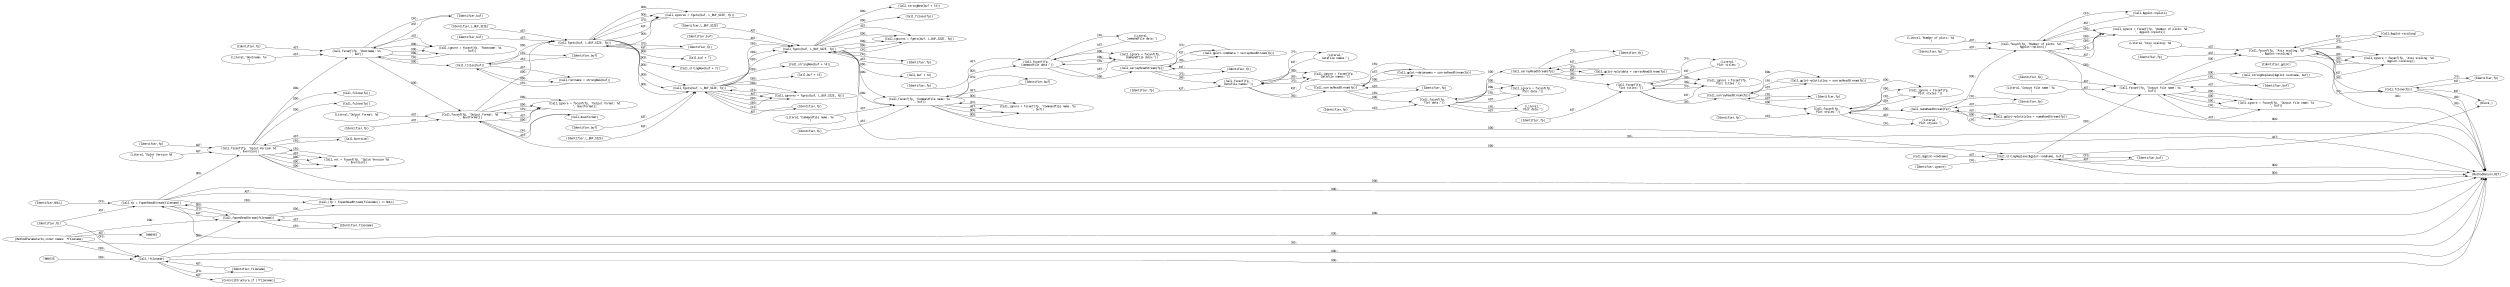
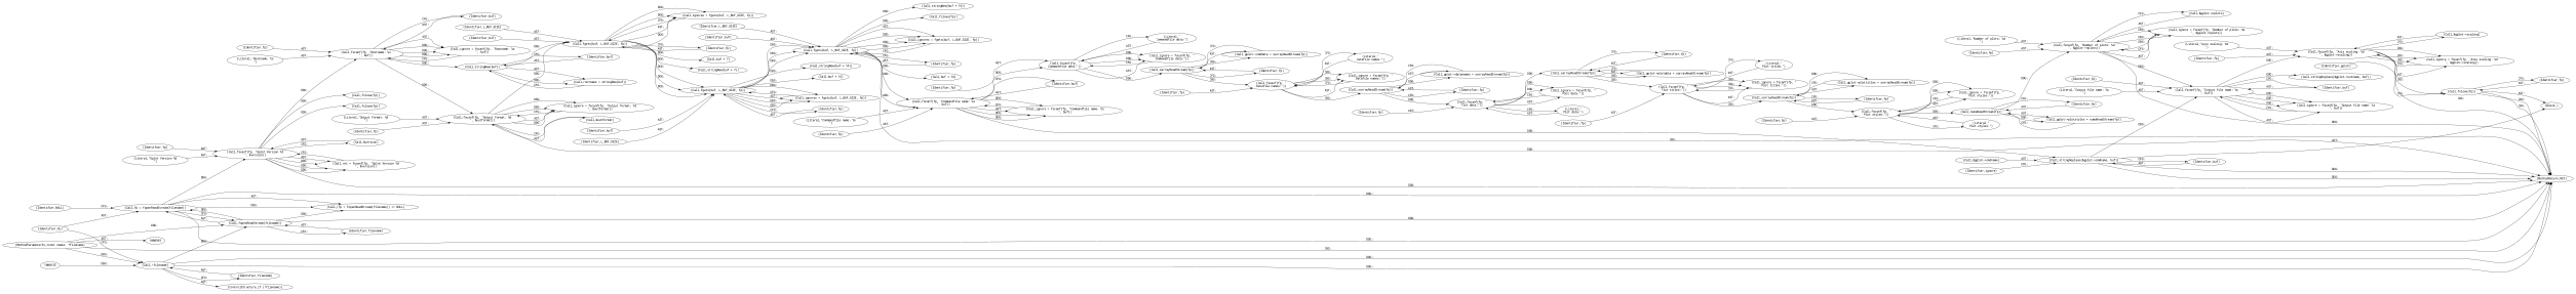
  digraph {
    fontname="Roboto Mono"
    rankdir=LR
    node [fontname="Roboto Mono"]
    edge [fontname="Roboto Mono"]
    n1 [label="(Call,fclose(fp))"]
    n2 [label="(Block,)"]
    n3 [label="(MethodReturn,RET)"]
    n4 [label="(Identifier,fp)"]
    n5 [label="(Call,fscanf(fp, \"Axis scaling: %d\n\", &gplot->scaling))"]
    n6 [label="(Call,ignore = fscanf(fp, \"Axis scaling: %d\n\", &gplot->scaling))"]
    n7 [label="(Call,&gplot->scaling)"]
    n8 [label="(Call,fscanf(fp, \"Output file name: %s\n\", buf))"]
    n9 [label="(Call,ignore = fscanf(fp, \"Output file name: %s\n\", buf))"]
    n10 [label="(Call,stringReplace(&gplot->outname, buf))"]
    n11 [label="(Identifier,buf)"]
    n12 [label="(Call,fscanf(fp, \"Number of plots: %d\n\", &gplot->nplots))"]
    n13 [label="(Call,&gplot->nplots)"]
    n14 [label="(Call,ignore = fscanf(fp, \"Number of plots: %d\n\", &gplot->nplots))"]
    n15 [label="(Call,numaReadStream(fp))"]
    n16 [label="(Call,gplot->plotstyles = numaReadStream(fp))"]
    n17 [label="(Identifier,fp)"]
    n18 [label="(Call,fscanf(fp, \"\nPlot styles:\"))"]
    n19 [label="(Call,ignore = fscanf(fp, \"\nPlot styles:\"))"]
    n20 [label="(Literal,\"\nPlot styles:\")"]
    n21 [label="(Call,sarrayReadStream(fp))"]
    n22 [label="(Identifier,fp)"]
    n23 [label="(Call,gplot->plottitles = sarrayReadStream(fp))"]
    n24 [label="(Call,fscanf(fp, \"\nPlot titles:\"))"]
    n25 [label="(Literal,\"\nPlot titles:\")"]
    n26 [label="(Call,ignore = fscanf(fp, \"\nPlot titles:\"))"]
    n27 [label="(Call,sarrayReadStream(fp))"]
    n28 [label="(Call,gplot->plotdata = sarrayReadStream(fp))"]
    n29 [label="(Identifier,fp)"]
    n30 [label="(Call,fscanf(fp, \"\nPlot data:\"))"]
    n31 [label="(Call,ignore = fscanf(fp, \"\nPlot data:\"))"]
    n32 [label="(Literal,\"\nPlot data:\")"]
    n33 [label="(Call,sarrayReadStream(fp))"]
    n34 [label="(Identifier,fp)"]
    n35 [label="(Call,gplot->datanames = sarrayReadStream(fp))"]
    n36 [label="(Call,fscanf(fp, \"\nDatafile names:\"))"]
    n37 [label="(Call,ignore = fscanf(fp, \"\nDatafile names:\"))"]
    n38 [label="(Literal,\"\nDatafile names:\")"]
    n39 [label="(Call,sarrayReadStream(fp))"]
    n40 [label="(Identifier,fp)"]
    n41 [label="(Call,gplot->cmddata = sarrayReadStream(fp))"]
    n42 [label="(Call,fscanf(fp, \"\nCommandfile data:\"))"]
    n43 [label="(Call,ignore = fscanf(fp, \"\nCommandfile data:\"))"]
    n44 [label="(Literal,\"\nCommandfile data:\")"]
    n45 [label="(Call,fscanf(fp, \"Commandfile name: %s\n\", buf))"]
    n46 [label="(Call,stringReplace(&gplot->cmdname, buf))"]
    n47 [label="(Identifier,buf)"]
    n48 [label="(Call,ignore = fscanf(fp, \"Commandfile name: %s\n\", buf))"]
    n49 [label="(Identifier,buf)"]
    n50 [label="(Call,fgets(buf, L_BUF_SIZE, fp))"]
    n51 [label="(Identifier,fp)"]
    n52 [label="(Call,buf + 14)"]
    n53 [label="(Call,stringNew(buf + 14))"]
    n54 [label="(Call,fclose(fp))"]
    n55 [label="(Call,ignores = fgets(buf, L_BUF_SIZE, fp))"]
    n56 [label="(Call,fgets(buf, L_BUF_SIZE, fp))"]
    n57 [label="(Call,stringNew(buf + 14))"]
    n58 [label="(Call,buf + 14)"]
    n59 [label="(Call,ignores = fgets(buf, L_BUF_SIZE, fp))"]
    n60 [label="(Identifier,fp)"]
    n61 [label="(Call,fgets(buf, L_BUF_SIZE, fp))"]
    n62 [label="(Call,stringNew(buf + 7))"]
    n63 [label="(Identifier,fp)"]
    n64 [label="(Call,ignores = fgets(buf, L_BUF_SIZE, fp))"]
    n65 [label="(Call,buf + 7)"]
-   n66 [label="(Call,titles(buf))"]
+   n66 [label="(Call,stringNew(buf))"]
    n67 [label="(Identifier,buf)"]
    n68 [label="(Call,rootname = stringNew(buf))"]
    n69 [label="(Call,fscanf(fp, \"Rootname: %s\n\", buf))"]
    n70 [label="(Call,fscanf(fp, \"Output format: %d\n\", &outformat))"]
    n71 [label="(Call,ignore = fscanf(fp, \"Rootname: %s\n\", buf))"]
    n72 [label="(Identifier,buf)"]
    n73 [label="(Call,&outformat)"]
    n74 [label="(Call,ignore = fscanf(fp, \"Output format: %d\n\", &outformat))"]
    n75 [label="(Call,fscanf(fp, \"Gplot Version %d\n\", &version))"]
    n76 [label="(Call,ret = fscanf(fp, \"Gplot Version %d\n\", &version))"]
    n77 [label="(Call,fclose(fp))"]
    n78 [label="(Call,&version)"]
    n79 [label="(Call,fclose(fp))"]
    n80 [label="(Call,fp = fopenReadStream(filename))"]
    n81 [label="(Call,fopenReadStream(filename))"]
    n82 [label="(Call,(fp = fopenReadStream(filename)) == NULL)"]
    n83 [label="(Identifier,filename)"]
    n84 [label="(Call,!filename)"]
    n85 [label="(ControlStructure,if (!filename))"]
    n86 [label="(Identifier,filename)"]
    n87 [label="(MethodParameterIn,const names  *filename)"]
    1000103
    n89 [label="(Identifier,fp)"]
    n90 [label="(Identifier,fp)"]
    n91 [label="(Literal,\"Rootname: %s\n\")"]
    n92 [label="(Identifier,fp)"]
    n93 [label="(Identifier,buf)"]
    n94 [label="(Identifier,fp)"]
    n95 [label="(Literal,\"Number of plots: %d\n\")"]
    n96 [label="(Identifier,gplot)"]
    n97 [label="(Identifier,ignore)"]
    n98 [label="(Literal,\"Gplot Version %d\n\")"]
    n99 [label="(Identifier,L_BUF_SIZE)"]
    n100 [label="(Literal,\"Commandfile name: %s\n\")"]
    n101 [label="(Identifier,fp)"]
    n102 [label="(Identifier,L_BUF_SIZE)"]
    n103 [label="(Identifier,fp)"]
    n104 [label="(Identifier,fp)"]
    n105 [label="(Literal,\"Output format: %d\n\")"]
    n106 [label="(Identifier,fp)"]
    n107 [label="(Identifier,fp)"]
    n108 [label="(Identifier,buf)"]
    n109 [label="(Identifier,L_BUF_SIZE)"]
    n110 [label="(Identifier,fp)"]
    n111 [label="(Identifier,fp)"]
    n112 [label="(Literal,\"Output file name: %s\n\")"]
    n113 [label="(Identifier,fp)"]
    n114 [label="(Identifier,buf)"]
    n115 [label="(Literal,\"Axis scaling: %d\n\")"]
    n116 [label="(Identifier,fp)"]
    n117 [label="(Call,&gplot->cmdname)"]
    n118 [label="(Identifier,NULL)"]
    1000125
    n1 -> n2 [label="AST: "]
    n1 -> n3 [label="DDG: "]
    n1 -> n3 [label="DDG: "]
    n1 -> n4 [label="CFG: "]
    n4 -> n1 [label="AST: "]
    n5 -> n1 [label="DDG: "]
    n5 -> n3 [label="DDG: "]
    n5 -> n6 [label="AST: "]
    n5 -> n6 [label="DDG: "]
    n5 -> n6 [label="DDG: "]
    n5 -> n6 [label="DDG: "]
    n5 -> n7 [label="CFG: "]
    n6 -> n5 [label="CFG: "]
    n7 -> n5 [label="AST: "]
    n8 -> n5 [label="DDG: "]
    n8 -> n9 [label="AST: "]
    n8 -> n9 [label="DDG: "]
    n8 -> n9 [label="DDG: "]
    n8 -> n9 [label="DDG: "]
    n8 -> n10 [label="DDG: "]
    n8 -> n11 [label="CFG: "]
    n9 -> n8 [label="CFG: "]
    n11 -> n8 [label="AST: "]
    n12 -> n3 [label="DDG: "]
    n12 -> n8 [label="DDG: "]
    n12 -> n13 [label="CFG: "]
    n12 -> n14 [label="AST: "]
    n12 -> n14 [label="DDG: "]
    n12 -> n14 [label="DDG: "]
    n12 -> n14 [label="DDG: "]
    n13 -> n12 [label="AST: "]
    n14 -> n12 [label="CFG: "]
    n15 -> n12 [label="DDG: "]
    n15 -> n16 [label="AST: "]
    n15 -> n16 [label="DDG: "]
    n15 -> n17 [label="CFG: "]
    n16 -> n15 [label="CFG: "]
    n17 -> n15 [label="AST: "]
    n18 -> n15 [label="DDG: "]
    n18 -> n19 [label="AST: "]
    n18 -> n19 [label="DDG: "]
    n18 -> n19 [label="DDG: "]
    n18 -> n20 [label="CFG: "]
    n19 -> n18 [label="CFG: "]
    n20 -> n18 [label="AST: "]
    n21 -> n18 [label="DDG: "]
    n21 -> n22 [label="CFG: "]
    n21 -> n23 [label="AST: "]
    n21 -> n23 [label="DDG: "]
    n22 -> n21 [label="AST: "]
    n23 -> n21 [label="CFG: "]
    n24 -> n21 [label="DDG: "]
    n24 -> n25 [label="CFG: "]
    n24 -> n26 [label="AST: "]
    n24 -> n26 [label="DDG: "]
    n24 -> n26 [label="DDG: "]
    n25 -> n24 [label="AST: "]
    n26 -> n24 [label="CFG: "]
    n27 -> n24 [label="DDG: "]
    n27 -> n28 [label="AST: "]
    n27 -> n28 [label="DDG: "]
    n27 -> n29 [label="CFG: "]
    n28 -> n27 [label="CFG: "]
    n29 -> n27 [label="AST: "]
    n30 -> n27 [label="DDG: "]
    n30 -> n31 [label="AST: "]
    n30 -> n31 [label="DDG: "]
    n30 -> n31 [label="DDG: "]
    n30 -> n32 [label="CFG: "]
    n31 -> n30 [label="CFG: "]
    n32 -> n30 [label="AST: "]
    n33 -> n30 [label="DDG: "]
    n33 -> n34 [label="CFG: "]
    n33 -> n35 [label="AST: "]
    n33 -> n35 [label="DDG: "]
    n34 -> n33 [label="AST: "]
    n35 -> n33 [label="CFG: "]
    n36 -> n33 [label="DDG: "]
    n36 -> n37 [label="AST: "]
    n36 -> n37 [label="DDG: "]
    n36 -> n37 [label="DDG: "]
    n36 -> n38 [label="CFG: "]
    n37 -> n36 [label="CFG: "]
    n38 -> n36 [label="AST: "]
    n39 -> n36 [label="DDG: "]
    n39 -> n40 [label="CFG: "]
    n39 -> n41 [label="AST: "]
    n39 -> n41 [label="DDG: "]
    n40 -> n39 [label="AST: "]
    n41 -> n39 [label="CFG: "]
    n42 -> n39 [label="DDG: "]
    n42 -> n43 [label="AST: "]
    n42 -> n43 [label="DDG: "]
    n42 -> n43 [label="DDG: "]
    n42 -> n44 [label="CFG: "]
    n43 -> n42 [label="CFG: "]
    n44 -> n42 [label="AST: "]
    n45 -> n42 [label="DDG: "]
    n45 -> n46 [label="DDG: "]
    n45 -> n47 [label="CFG: "]
    n45 -> n48 [label="AST: "]
    n45 -> n48 [label="DDG: "]
    n45 -> n48 [label="DDG: "]
    n45 -> n48 [label="DDG: "]
    n46 -> n2 [label="AST: "]
    n46 -> n3 [label="DDG: "]
    n46 -> n3 [label="DDG: "]
    n46 -> n8 [label="DDG: "]
    n46 -> n49 [label="CFG: "]
    n47 -> n45 [label="AST: "]
    n48 -> n45 [label="CFG: "]
    n49 -> n46 [label="AST: "]
    n50 -> n3 [label="DDG: "]
    n50 -> n45 [label="DDG: "]
    n50 -> n45 [label="DDG: "]
    n50 -> n51 [label="CFG: "]
    n50 -> n52 [label="DDG: "]
    n50 -> n53 [label="DDG: "]
    n50 -> n54 [label="DDG: "]
    n50 -> n55 [label="AST: "]
    n50 -> n55 [label="DDG: "]
    n50 -> n55 [label="DDG: "]
    n50 -> n55 [label="DDG: "]
    n51 -> n50 [label="AST: "]
    n55 -> n50 [label="CFG: "]
    n56 -> n50 [label="DDG: "]
    n56 -> n50 [label="DDG: "]
    n56 -> n50 [label="DDG: "]
    n56 -> n57 [label="DDG: "]
    n56 -> n58 [label="DDG: "]
    n56 -> n59 [label="AST: "]
    n56 -> n59 [label="DDG: "]
    n56 -> n59 [label="DDG: "]
    n56 -> n59 [label="DDG: "]
    n56 -> n60 [label="CFG: "]
    n59 -> n56 [label="CFG: "]
    n60 -> n56 [label="AST: "]
    n61 -> n56 [label="DDG: "]
    n61 -> n56 [label="DDG: "]
    n61 -> n56 [label="DDG: "]
    n61 -> n62 [label="DDG: "]
    n61 -> n63 [label="CFG: "]
    n61 -> n64 [label="AST: "]
    n61 -> n64 [label="DDG: "]
    n61 -> n64 [label="DDG: "]
    n61 -> n64 [label="DDG: "]
    n61 -> n65 [label="DDG: "]
    n63 -> n61 [label="AST: "]
    n64 -> n61 [label="CFG: "]
    n66 -> n61 [label="DDG: "]
    n66 -> n67 [label="CFG: "]
    n66 -> n68 [label="AST: "]
    n66 -> n68 [label="DDG: "]
    n67 -> n66 [label="AST: "]
    n68 -> n66 [label="CFG: "]
    n69 -> n66 [label="DDG: "]
    n69 -> n70 [label="DDG: "]
    n69 -> n71 [label="AST: "]
    n69 -> n71 [label="DDG: "]
    n69 -> n71 [label="DDG: "]
    n69 -> n71 [label="DDG: "]
    n69 -> n72 [label="CFG: "]
    n70 -> n3 [label="DDG: "]
    n70 -> n61 [label="DDG: "]
    n70 -> n73 [label="CFG: "]
    n70 -> n74 [label="AST: "]
    n70 -> n74 [label="DDG: "]
    n70 -> n74 [label="DDG: "]
    n70 -> n74 [label="DDG: "]
    n71 -> n69 [label="CFG: "]
    n72 -> n69 [label="AST: "]
    n73 -> n70 [label="AST: "]
    n74 -> n70 [label="CFG: "]
    n75 -> n3 [label="DDG: "]
    n75 -> n69 [label="DDG: "]
    n75 -> n76 [label="AST: "]
    n75 -> n76 [label="DDG: "]
    n75 -> n76 [label="DDG: "]
    n75 -> n76 [label="DDG: "]
    n75 -> n77 [label="DDG: "]
    n75 -> n78 [label="CFG: "]
    n75 -> n79 [label="DDG: "]
    n76 -> n75 [label="CFG: "]
    n78 -> n75 [label="AST: "]
    n80 -> n3 [label="DDG: "]
    n80 -> n3 [label="DDG: "]
    n80 -> n75 [label="DDG: "]
    n80 -> n81 [label="CFG: "]
    n80 -> n82 [label="AST: "]
    n80 -> n82 [label="DDG: "]
    n81 -> n3 [label="DDG: "]
    n81 -> n80 [label="AST: "]
    n81 -> n80 [label="DDG: "]
    n81 -> n82 [label="DDG: "]
    n81 -> n83 [label="CFG: "]
    n83 -> n81 [label="AST: "]
    n84 -> n3 [label="DDG: "]
    n84 -> n3 [label="DDG: "]
    n84 -> n81 [label="DDG: "]
    n84 -> n85 [label="AST: "]
    n84 -> n86 [label="CFG: "]
    n86 -> n84 [label="AST: "]
    n87 -> n3 [label="DDG: "]
    n87 -> n81 [label="DDG: "]
    n87 -> n84 [label="DDG: "]
    n87 -> 1000103 [label="AST: "]
    n89 -> n80 [label="AST: "]
    n89 -> n84 [label="CFG: "]
    n90 -> n18 [label="AST: "]
    n91 -> n69 [label="AST: "]
    n92 -> n42 [label="AST: "]
    n93 -> n61 [label="AST: "]
    n94 -> n36 [label="AST: "]
    n95 -> n12 [label="AST: "]
    n96 -> n1 [label="CFG: "]
    n97 -> n46 [label="CFG: "]
    n98 -> n75 [label="AST: "]
    n99 -> n61 [label="AST: "]
    n100 -> n45 [label="AST: "]
    n101 -> n12 [label="AST: "]
    n102 -> n50 [label="AST: "]
    n103 -> n5 [label="AST: "]
    n104 -> n75 [label="AST: "]
    n105 -> n70 [label="AST: "]
    n106 -> n30 [label="AST: "]
    n107 -> n70 [label="AST: "]
    n108 -> n50 [label="AST: "]
    n109 -> n56 [label="AST: "]
    n110 -> n45 [label="AST: "]
    n111 -> n8 [label="AST: "]
    n112 -> n8 [label="AST: "]
    n113 -> n69 [label="AST: "]
    n114 -> n56 [label="AST: "]
    n115 -> n5 [label="AST: "]
    n116 -> n24 [label="AST: "]
    n117 -> n46 [label="AST: "]
    n118 -> n80 [label="CFG: "]
    1000125 -> n84 [label="DDG: "]
  }
